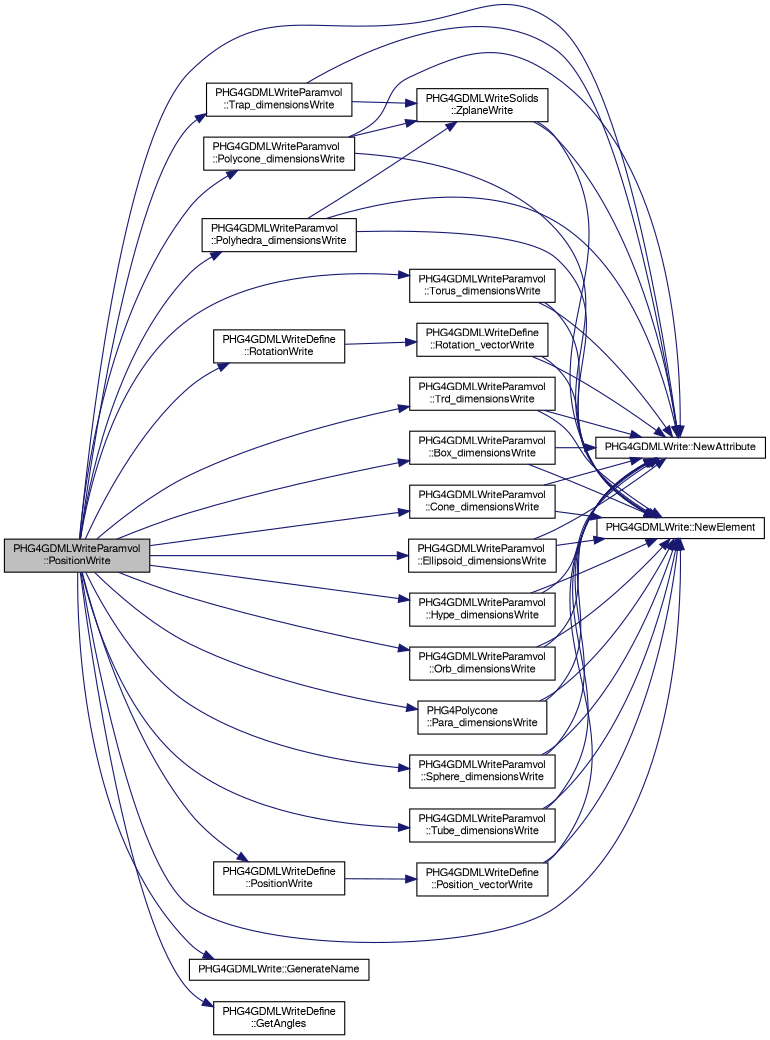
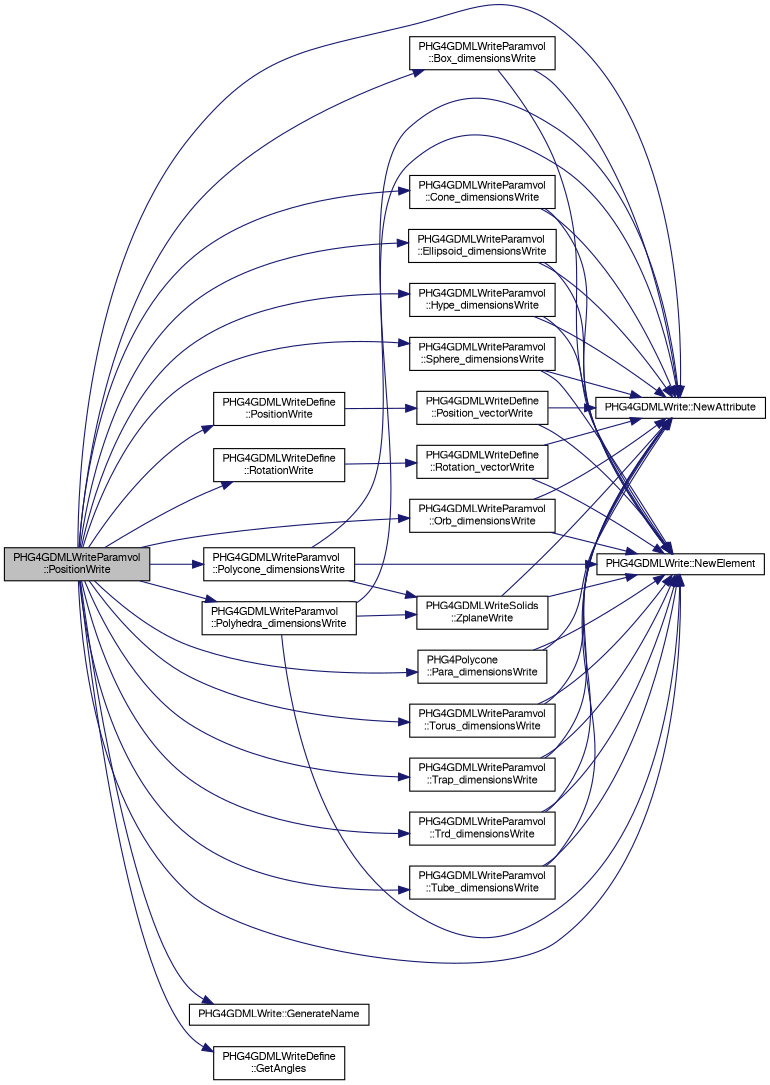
  digraph {
    rankdir=LR
    node [color=black fontname=FreeSans fontsize=10 shape=record]
    edge [color=midnightblue fontname=FreeSans fontsize=10 labelfontname=FreeSans labelfontsize=10 style=solid]
    n1 [fillcolor=grey75 fontcolor=black height=0.2 label="PHG4GDMLWriteParamvol\l::PositionWrite" style=filled width=0.4]
    n2 [height=0.2 label="PHG4GDMLWriteParamvol\l::Box_dimensionsWrite" width=0.4]
    n3 [height=0.2 label="PHG4GDMLWrite::NewAttribute" width=0.4]
    n4 [height=0.2 label="PHG4GDMLWrite::NewElement" width=0.4]
    n5 [height=0.2 label="PHG4GDMLWriteParamvol\l::Cone_dimensionsWrite" width=0.4]
    n6 [height=0.2 label="PHG4GDMLWriteParamvol\l::Ellipsoid_dimensionsWrite" width=0.4]
    n7 [height=0.2 label="PHG4GDMLWrite::GenerateName" width=0.4]
    n8 [height=0.2 label="PHG4GDMLWriteDefine\l::GetAngles" width=0.4]
    n9 [height=0.2 label="PHG4GDMLWriteParamvol\l::Hype_dimensionsWrite" width=0.4]
    n10 [height=0.2 label="PHG4GDMLWriteParamvol\l::Orb_dimensionsWrite" width=0.4]
    n11 [height=0.2 label="PHG4Polycone\l::Para_dimensionsWrite" width=0.4]
    n12 [height=0.2 label="PHG4GDMLWriteParamvol\l::Polycone_dimensionsWrite" width=0.4]
    n13 [height=0.2 label="PHG4GDMLWriteParamvol\l::Polyhedra_dimensionsWrite" width=0.4]
    n14 [height=0.2 label="PHG4GDMLWriteDefine\l::PositionWrite" width=0.4]
    n15 [height=0.2 label="PHG4GDMLWriteDefine\l::RotationWrite" width=0.4]
    n16 [height=0.2 label="PHG4GDMLWriteParamvol\l::Sphere_dimensionsWrite" width=0.4]
    n17 [height=0.2 label="PHG4GDMLWriteParamvol\l::Torus_dimensionsWrite" width=0.4]
    n18 [height=0.2 label="PHG4GDMLWriteParamvol\l::Trap_dimensionsWrite" width=0.4]
    n19 [height=0.2 label="PHG4GDMLWriteParamvol\l::Trd_dimensionsWrite" width=0.4]
    n20 [height=0.2 label="PHG4GDMLWriteParamvol\l::Tube_dimensionsWrite" width=0.4]
    n21 [height=0.2 label="PHG4GDMLWriteSolids\l::ZplaneWrite" width=0.4]
    n22 [height=0.2 label="PHG4GDMLWriteDefine\l::Position_vectorWrite" width=0.4]
    n23 [height=0.2 label="PHG4GDMLWriteDefine\l::Rotation_vectorWrite" width=0.4]
    n1 -> n2
    n1 -> n3
    n1 -> n4
    n1 -> n5
    n1 -> n6
    n1 -> n7
    n1 -> n8
    n1 -> n9
    n1 -> n10
    n1 -> n11
    n1 -> n12
    n1 -> n13
    n1 -> n14
    n1 -> n15
    n1 -> n16
    n1 -> n17
    n1 -> n18
    n1 -> n19
    n1 -> n20
    n2 -> n3
    n2 -> n4
    n5 -> n3
    n5 -> n4
    n6 -> n3
    n6 -> n4
    n9 -> n3
    n9 -> n4
    n10 -> n3
    n10 -> n4
    n11 -> n3
    n11 -> n4
    n12 -> n3
    n12 -> n4
    n12 -> n21
    n13 -> n3
    n13 -> n4
    n13 -> n21
    n14 -> n22
    n15 -> n23
    n16 -> n3
    n16 -> n4
    n17 -> n3
    n17 -> n4
    n18 -> n3
-   n18 -> n21
+   n18 -> n4
    n19 -> n3
    n19 -> n4
    n20 -> n3
    n20 -> n4
    n21 -> n3
    n21 -> n4
    n22 -> n3
    n22 -> n4
    n23 -> n3
    n23 -> n4
  }
